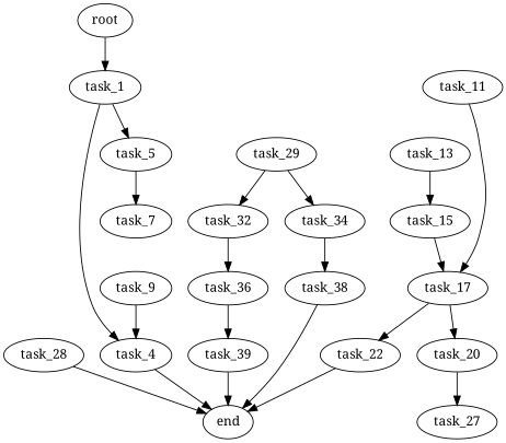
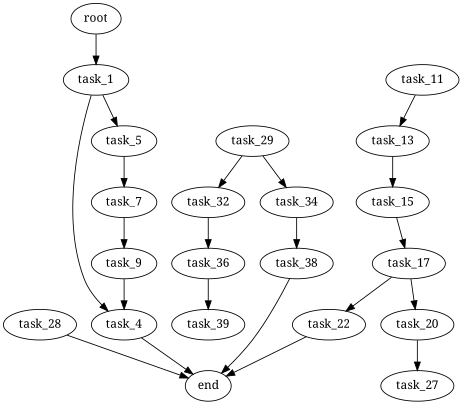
  digraph {
    fontname="Noto Serif"
    node [fontname="Noto Serif"]
    edge [fontname="Noto Serif"]
    root
    task_1
    task_4
    task_5
    end
    task_7
    task_9
    task_11
    task_13
    task_15
    task_17
    task_20
    task_22
    n14 [label=task_27]
    task_28
    task_29
    task_32
    task_34
    task_36
    task_38
    task_39
    root -> task_1
    task_1 -> task_4
    task_1 -> task_5
    task_4 -> end
    task_5 -> task_7
+   task_7 -> task_9
    task_9 -> task_4
-   task_11 -> task_17
+   task_11 -> task_13
    task_13 -> task_15
    task_15 -> task_17
    task_17 -> task_20
    task_17 -> task_22
    task_20 -> n14
    task_22 -> end
    task_28 -> end
    task_29 -> task_32
    task_29 -> task_34
    task_32 -> task_36
    task_34 -> task_38
    task_36 -> task_39
    task_38 -> end
-   task_39 -> end
  }
